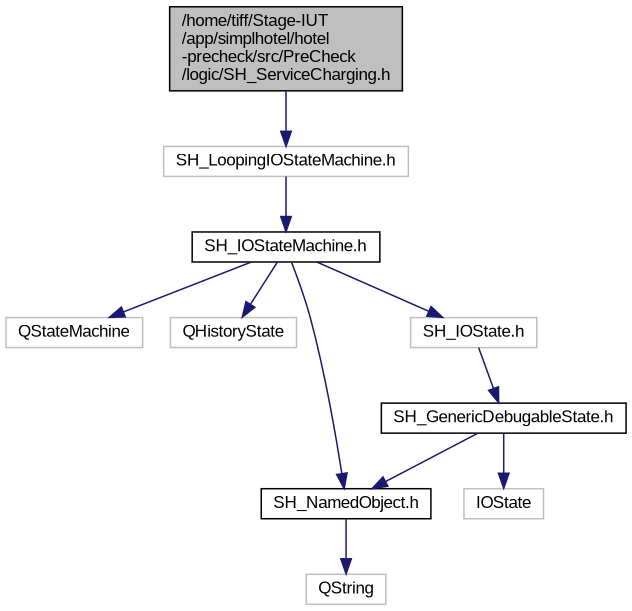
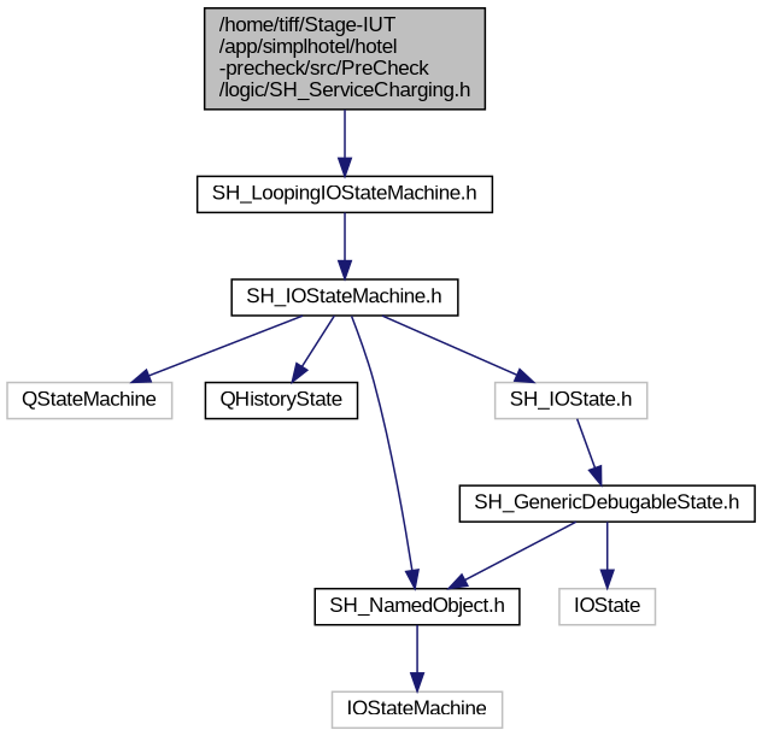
  digraph {
    fontname="Liberation Sans"
    node [color=black fontname="Liberation Sans" fontsize=11 shape=record]
    edge [color=midnightblue fontname="Liberation Sans" fontsize=11 labelfontname=Verdana labelfontsize=11 style=solid]
    n1 [fillcolor=grey75 fontcolor=black height=0.2 label="/home/tiff/Stage-IUT\l/app/simplhotel/hotel\l-precheck/src/PreCheck\l/logic/SH_ServiceCharging.h" style=filled width=0.4]
-   n2 [color=grey75 height=0.2 label="SH_LoopingIOStateMachine.h" width=0.4]
+   n2 [height=0.2 label="SH_LoopingIOStateMachine.h" width=0.4]
    n3 [height=0.2 label="SH_IOStateMachine.h" width=0.4]
    n4 [color=grey75 height=0.2 label=QStateMachine width=0.4]
-   n5 [color=grey75 height=0.2 label=QHistoryState width=0.4]
+   n5 [height=0.2 label=QHistoryState width=0.4]
    n6 [height=0.2 label="SH_NamedObject.h" width=0.4]
    n7 [color=grey75 height=0.2 label="SH_IOState.h" width=0.4]
-   n8 [color=grey75 height=0.2 label=QString width=0.4]
+   n8 [color=grey75 height=0.2 label=IOStateMachine width=0.4]
    n9 [height=0.2 label="SH_GenericDebugableState.h" width=0.4]
    n10 [color=grey75 height=0.2 label=IOState width=0.4]
    n1 -> n2
    n2 -> n3
    n3 -> n4
    n3 -> n5
    n3 -> n6
    n3 -> n7
    n6 -> n8
    n7 -> n9
    n9 -> n6
    n9 -> n10
  }
